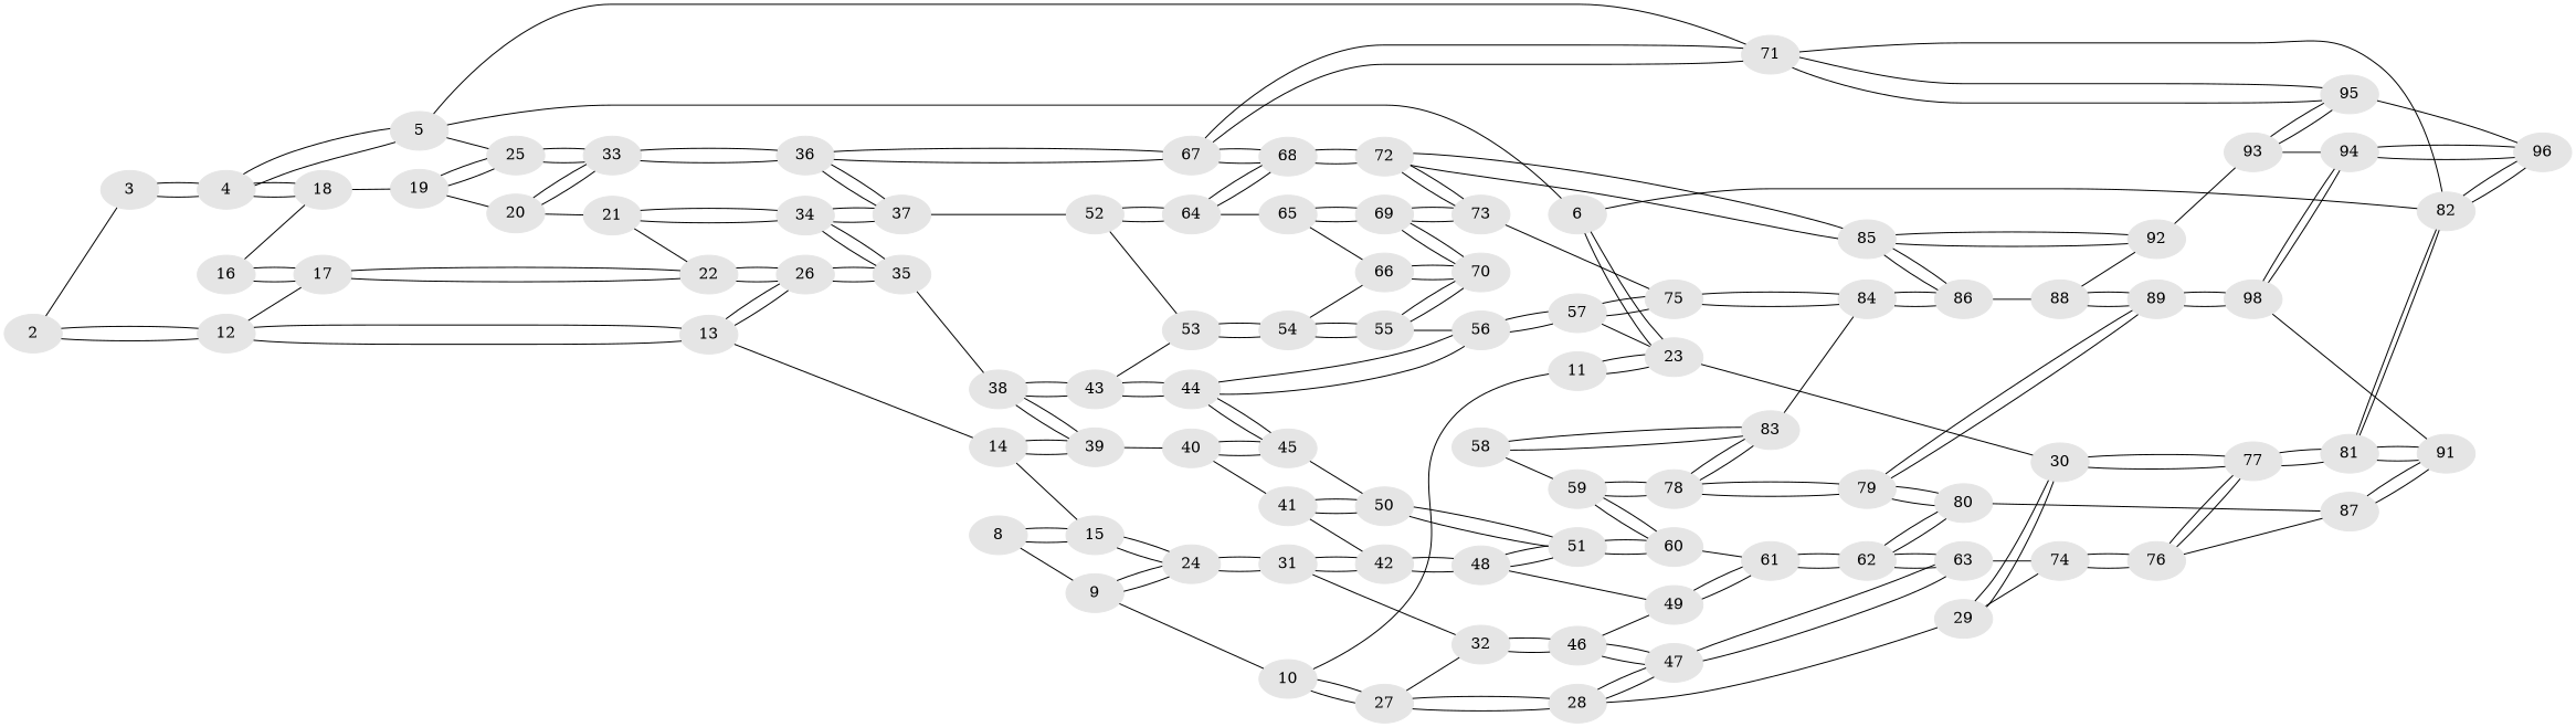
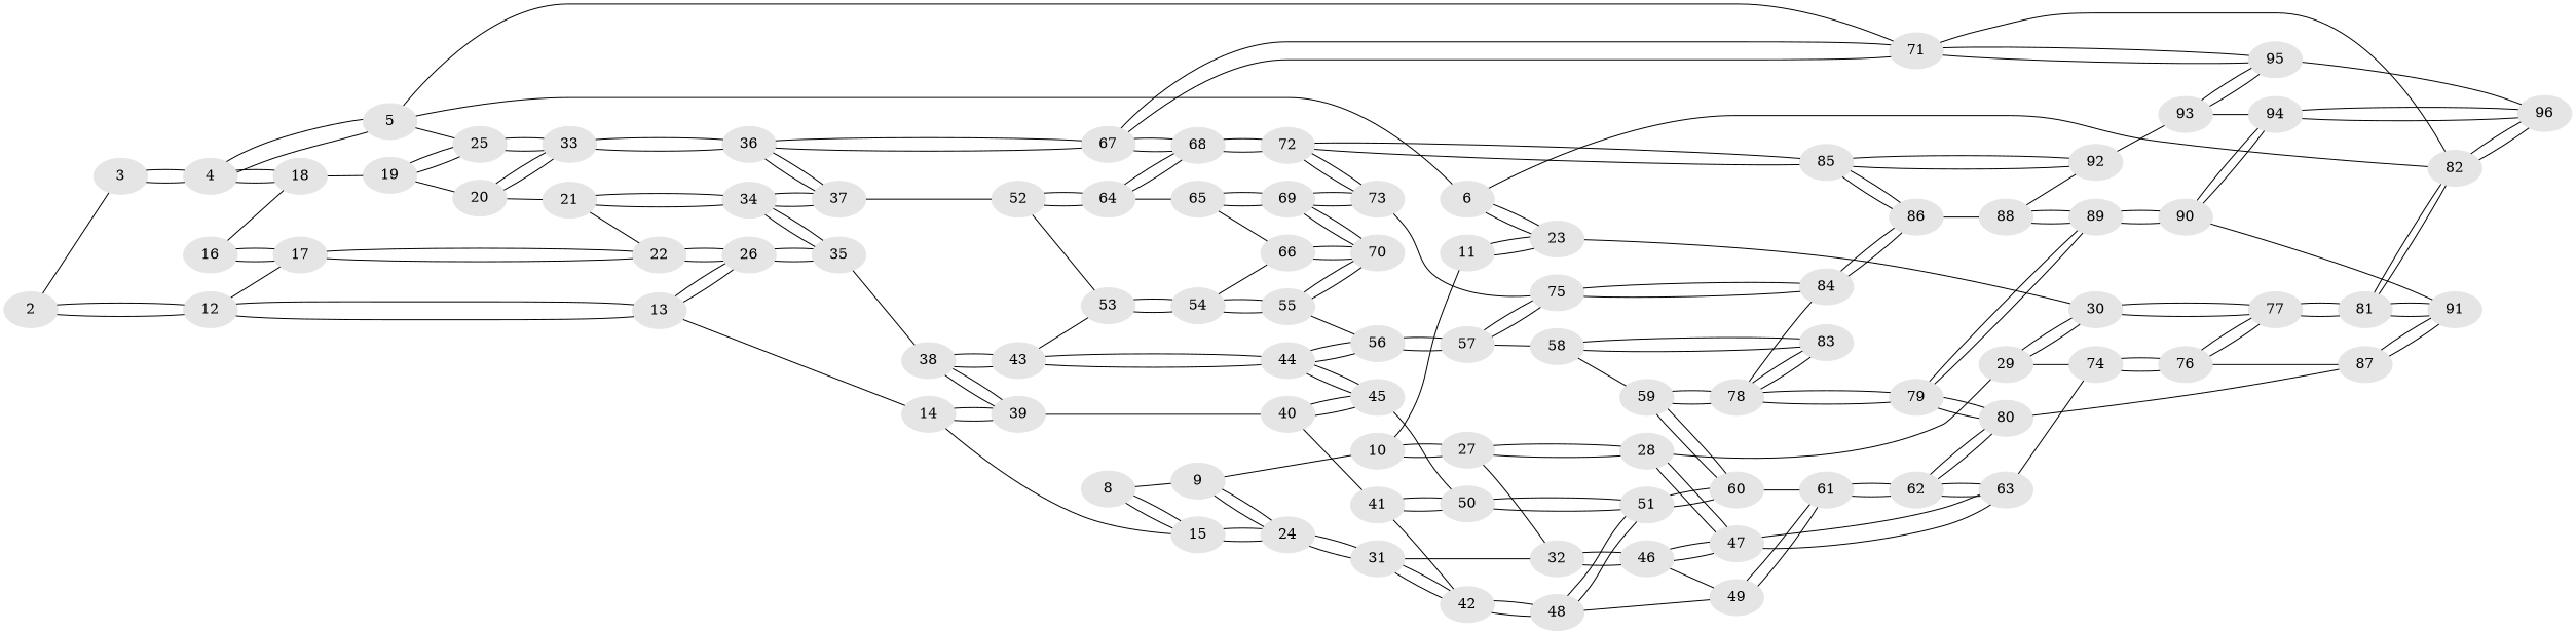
  graph {
    rankdir=LR
    node [color=gray90 style=filled]
    2
    3
    12
    8
    9
    15
    4
    13
    17
    5
    18
    16
    6
    25
    71
    19
    23
    82
    33
    95
    30
    96
    11
    10
    24
    27
    31
    28
    32
    14
    26
    22
    39
    35
    40
    20
    21
    34
    36
    37
    77
    42
    38
    29
    47
    46
    74
    63
    76
    81
    48
    49
    67
    52
    43
    68
    53
    64
    44
    41
    45
    50
    51
    56
    54
    57
    61
    60
    62
    65
    55
    66
    70
    58
    75
    59
    83
    84
    78
    79
    80
    87
    69
    72
    73
    85
    86
    92
    91
    89
-   90 [label=98]
+   90
    88
    93
    94
    2 -- 3
    2 -- 12
    2 -- 12
    3 -- 4
    3 -- 4
    12 -- 13
    12 -- 13
    12 -- 17
    8 -- 9
    8 -- 15
    8 -- 15
    9 -- 10
    9 -- 24
    9 -- 24
    15 -- 24
    15 -- 24
    4 -- 5
    4 -- 5
    4 -- 18
    4 -- 18
    13 -- 14
    13 -- 26
    13 -- 26
    17 -- 22
    17 -- 22
    5 -- 6
    5 -- 25
    5 -- 71
    18 -- 19
    16 -- 17
    16 -- 17
    16 -- 18
    6 -- 23
    6 -- 23
    6 -- 82
    25 -- 33
    25 -- 33
    71 -- 82
    71 -- 95
    71 -- 95
    19 -- 25
    19 -- 25
    19 -- 20
    23 -- 30
    82 -- 96
    82 -- 96
    33 -- 36
    33 -- 36
    95 -- 96
    30 -- 77
    30 -- 77
    11 -- 23
    11 -- 23
    10 -- 11
    10 -- 27
    10 -- 27
    24 -- 31
    24 -- 31
    27 -- 28
    27 -- 28
    27 -- 32
    31 -- 32
    31 -- 42
    31 -- 42
    28 -- 29
    28 -- 47
    28 -- 47
    32 -- 46
    32 -- 46
    14 -- 15
    14 -- 39
    14 -- 39
    26 -- 35
    26 -- 35
    22 -- 26
    22 -- 26
    39 -- 40
    35 -- 38
    40 -- 41
    40 -- 45
    40 -- 45
    20 -- 33
    20 -- 33
    20 -- 21
    21 -- 22
    21 -- 34
    21 -- 34
    34 -- 35
    34 -- 35
    34 -- 37
    34 -- 37
    36 -- 37
    36 -- 37
    36 -- 67
    36 -- 67
    37 -- 52
    77 -- 81
    77 -- 81
    42 -- 48
    42 -- 48
    38 -- 39
    38 -- 39
    38 -- 43
    38 -- 43
    29 -- 30
    29 -- 30
    29 -- 74
    47 -- 63
    47 -- 63
    46 -- 47
    46 -- 47
    46 -- 49
    74 -- 76
    74 -- 76
    63 -- 74
    76 -- 77
    76 -- 77
    76 -- 87
    81 -- 82
    81 -- 82
    81 -- 91
    81 -- 91
    48 -- 49
    48 -- 51
    48 -- 51
    49 -- 61
    49 -- 61
    67 -- 71
    67 -- 71
    67 -- 68
    67 -- 68
    52 -- 53
    52 -- 64
    52 -- 64
    43 -- 53
    43 -- 44
    43 -- 44
    68 -- 72
    68 -- 72
    53 -- 54
    53 -- 54
    64 -- 68
    64 -- 68
    64 -- 65
    44 -- 45
    44 -- 45
    44 -- 56
    44 -- 56
    41 -- 42
    41 -- 50
    41 -- 50
    45 -- 50
    50 -- 51
    50 -- 51
    51 -- 60
    51 -- 60
    56 -- 57
    56 -- 57
    54 -- 55
    54 -- 55
    54 -- 66
-   57 -- 23
+   57 -- 58
    57 -- 75
    57 -- 75
    61 -- 62
    61 -- 62
    60 -- 61
    62 -- 63
    62 -- 63
    62 -- 80
    62 -- 80
    65 -- 66
    65 -- 69
    65 -- 69
    55 -- 56
    55 -- 70
    55 -- 70
    66 -- 70
    66 -- 70
    58 -- 59
    58 -- 83
    58 -- 83
    75 -- 84
    75 -- 84
    59 -- 60
    59 -- 60
    59 -- 78
    59 -- 78
-   83 -- 84
+   78 -- 84
    84 -- 86
    84 -- 86
    78 -- 83
    78 -- 83
    78 -- 79
    78 -- 79
    79 -- 80
    79 -- 80
    79 -- 89
    79 -- 89
    80 -- 87
    87 -- 91
    87 -- 91
    69 -- 70
    69 -- 70
    69 -- 73
    69 -- 73
    72 -- 73
    72 -- 73
    72 -- 85
    72 -- 85
    73 -- 75
    85 -- 86
    85 -- 86
    85 -- 92
    85 -- 92
    86 -- 88
    92 -- 93
    89 -- 90
    89 -- 90
    90 -- 91
    90 -- 94
    90 -- 94
    88 -- 92
    88 -- 89
    88 -- 89
    93 -- 95
    93 -- 95
    93 -- 94
    94 -- 96
    94 -- 96
  }
